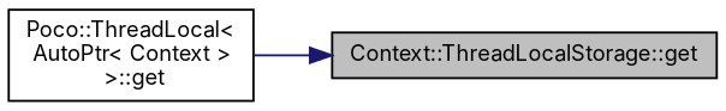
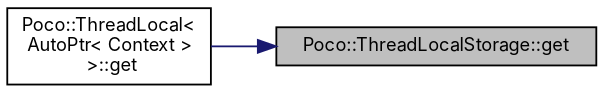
  digraph {
    rankdir=RL
    fontname=Inter
    node [color=black fontname=Inter fontsize=10 shape=record style=filled]
-   n1 [fillcolor=grey75 fontcolor=black height=0.2 label="Context::ThreadLocalStorage::get" width=0.4]
+   n1 [fillcolor=grey75 fontcolor=black height=0.2 label="Poco::ThreadLocalStorage::get" width=0.4]
    n2 [fillcolor=white height=0.2 label="Poco::ThreadLocal\<\l AutoPtr\< Context \>\l \>::get" width=0.4]
    n1 -> n2 [color=midnightblue dir=back fontname=Inter fontsize=10 labelfontname=Helvetica labelfontsize=10 style=solid]
  }
